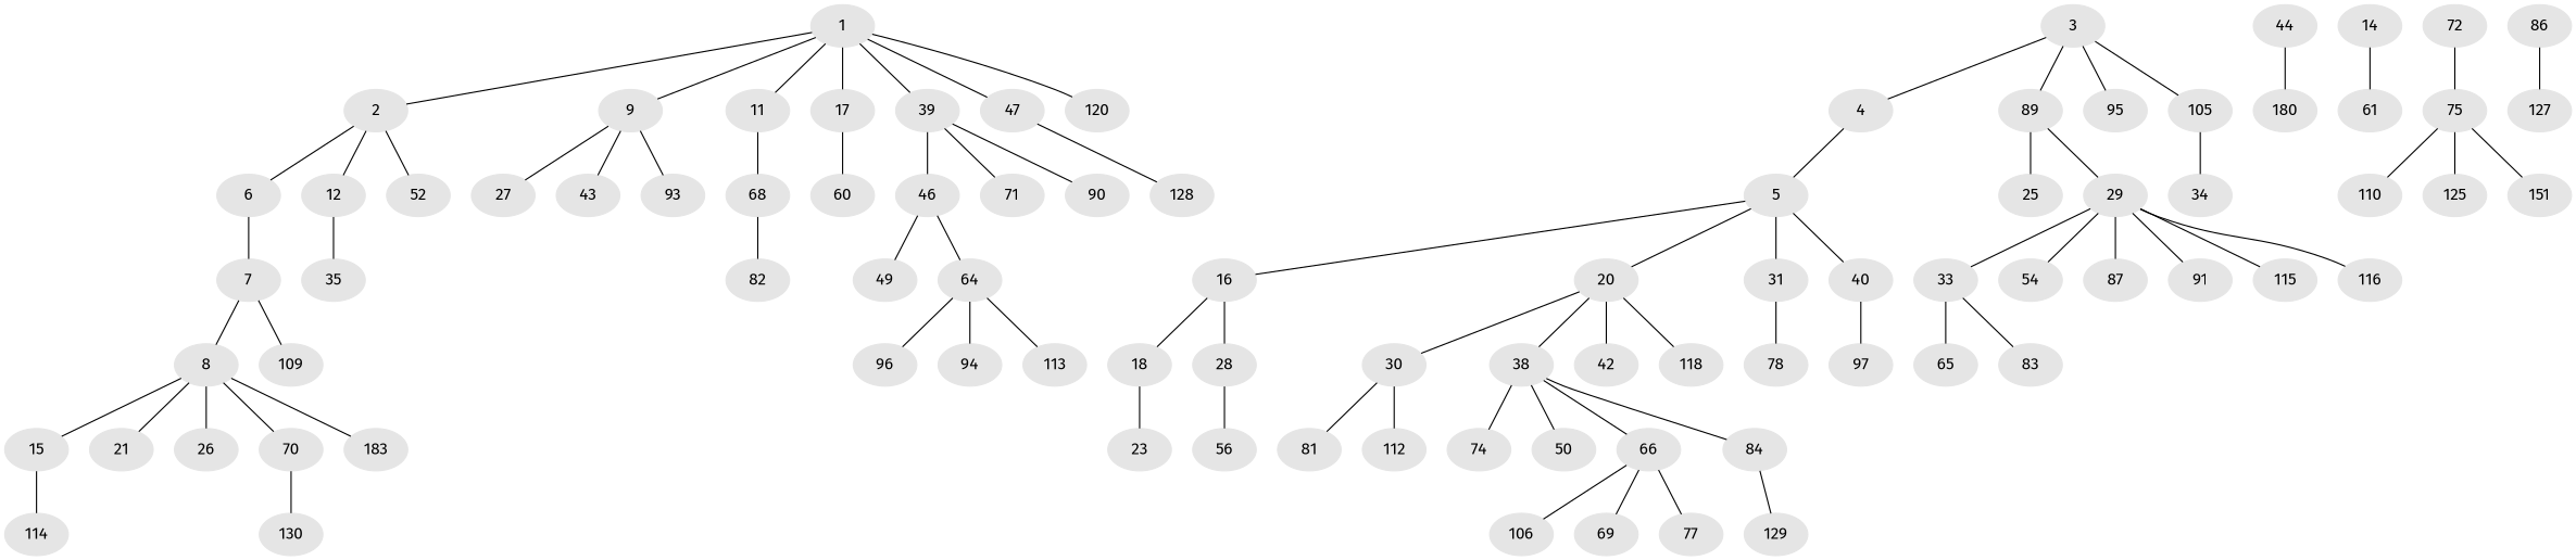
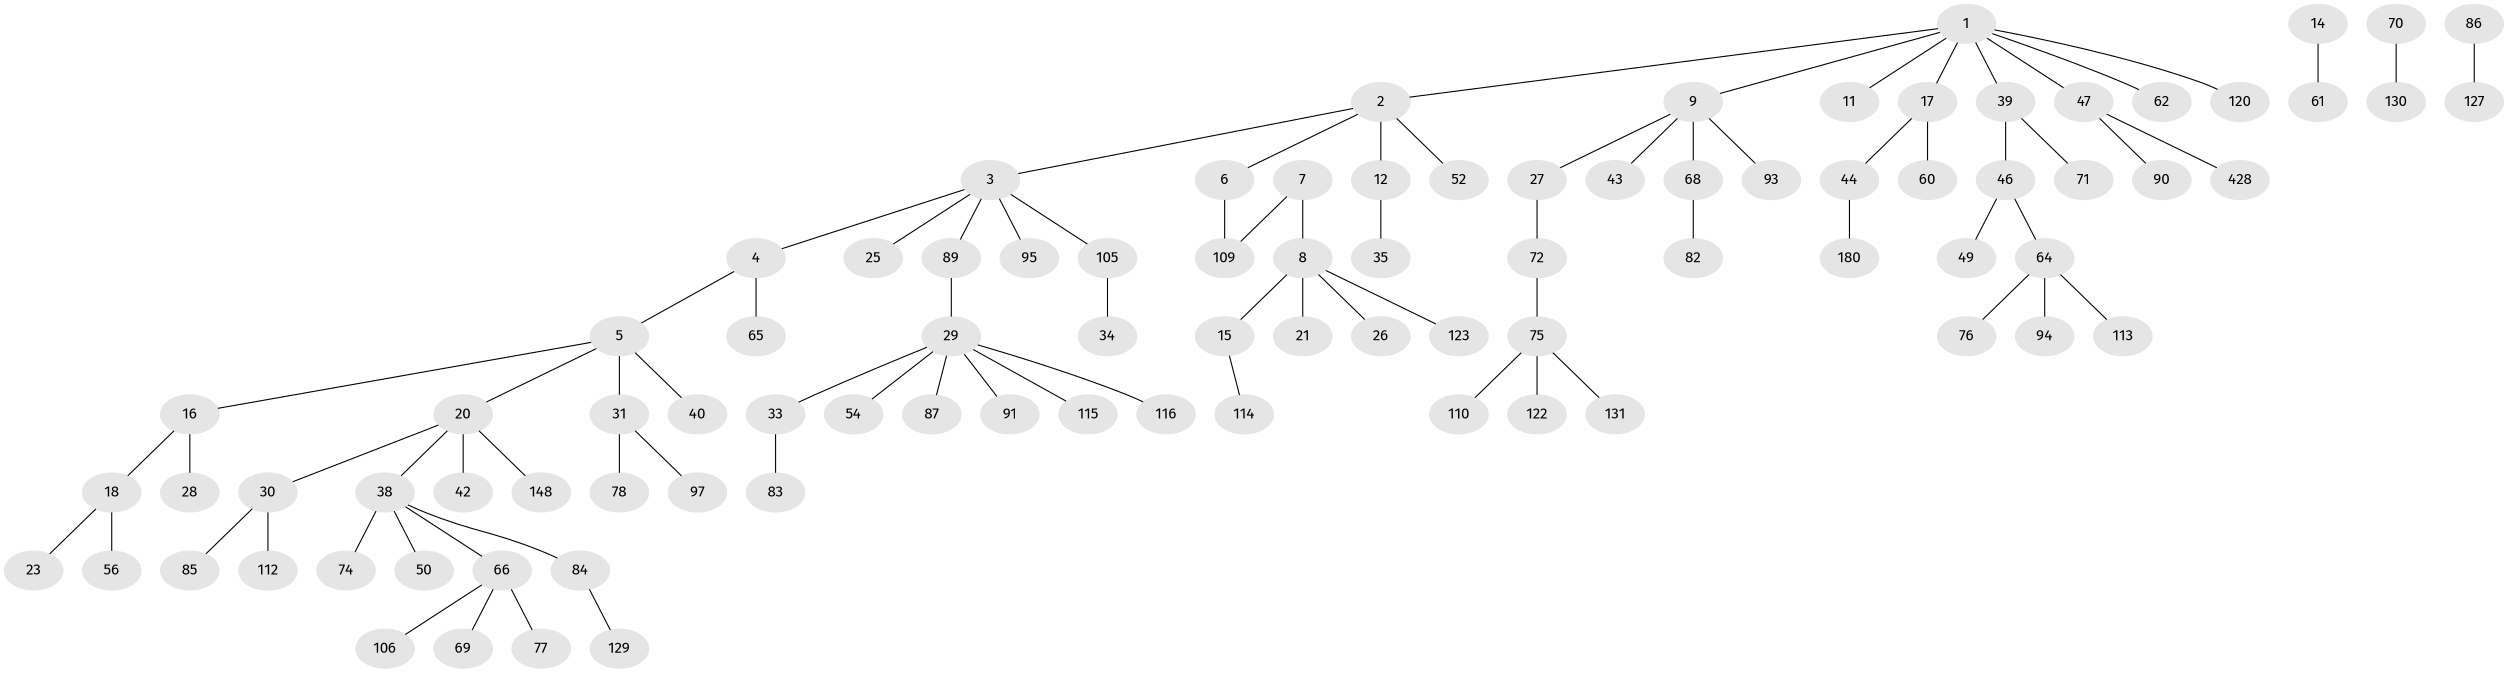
  graph {
    fontname="Fira Sans"
    node [color=gray90 fontname="Fira Sans" style=filled]
    edge [fontname="Fira Sans"]
    1 [super="+36"]
    2 [super="+108"]
    9 [super="+45"]
    11
    17 [super="+19"]
    39 [super="+55"]
    47 [super="+85"]
+   62
    120
    3 [super="+79"]
    6 [super="+92"]
    12 [super="+13"]
    52
    27 [super="+101"]
    43 [super="+102"]
    68
    n17 [label=93]
    44
    60
    46
    71
    90
-   128
+   128 [label=428]
    4 [super="+58"]
    25
    89
    95
    105
    7 [super="+104"]
    35
    5 [super="+59"]
    65
    29 [super="+32"]
    33 [super="+41"]
    54
    87 [super="+121"]
    91 [super="+99"]
    115
    116
    34
    16 [super="+125"]
    20 [super="+73"]
    31 [super="+53"]
    40 [super="+48"]
    14 [super="+111"]
    61
    18 [super="+126"]
    28
    30 [super="+37"]
    38 [super="+57"]
    42 [super="+51"]
-   118
+   118 [label=148]
    78
    97
    8 [super="+10"]
    109
    15
    21
    26
    70
-   123 [label=183]
+   123
    114
    130
    72
    82
    86 [super="+96"]
    127
    23 [super="+24"]
    56
    n70 [label=180]
-   81
+   81 [label=85]
    112
    74
    50 [super="+119"]
    66 [super="+103"]
    84
    75 [super="+93"]
    83
    106
    69
    77 [super="+117"]
    129
    49
    64 [super="+67"]
-   76 [super="+88" label=96]
+   76 [super="+88"]
    94 [super="+107"]
    113
    110
-   122 [super="+124" label=125]
-   131 [label=151]
+   122 [super="+124"]
+   131
    1 -- 2
    1 -- 9
    1 -- 11
    1 -- 17
    1 -- 39
    1 -- 47
+   1 -- 62
    1 -- 120
+   2 -- 3
    2 -- 6
    2 -- 12
    2 -- 52
    9 -- 27
    9 -- 43
-   11 -- 68
+   9 -- 68
    9 -- n17
+   17 -- 44
    17 -- 60
    39 -- 46
    39 -- 71
-   39 -- 90
+   47 -- 90
    47 -- 128
    3 -- 4
-   89 -- 25
+   3 -- 25
    3 -- 89
    3 -- 95
    3 -- 105
-   6 -- 7
+   6 -- 109
    12 -- 35
+   27 -- 72
    68 -- 82
    44 -- n70
    46 -- 49
    46 -- 64
    4 -- 5
-   33 -- 65
+   4 -- 65
    89 -- 29
    105 -- 34
    7 -- 8
    7 -- 109
    5 -- 16
    5 -- 20
    5 -- 31
    5 -- 40
    29 -- 33
    29 -- 54
    29 -- 87
    29 -- 91
    29 -- 115
    29 -- 116
    33 -- 83
    16 -- 18
    16 -- 28
    20 -- 30
    20 -- 38
    20 -- 42
    20 -- 118
    31 -- 78
-   40 -- 97
+   31 -- 97
    14 -- 61
    18 -- 23
-   28 -- 56
+   18 -- 56
    30 -- 81
    30 -- 112
    38 -- 74
    38 -- 50
    38 -- 66
    38 -- 84
    8 -- 15
    8 -- 21
    8 -- 26
-   8 -- 70
    8 -- 123
    15 -- 114
    70 -- 130
    72 -- 75
    86 -- 127
    66 -- 106
    66 -- 69
    66 -- 77
    84 -- 129
    75 -- 110
    75 -- 122
    75 -- 131
    64 -- 76
    64 -- 94
    64 -- 113
  }
